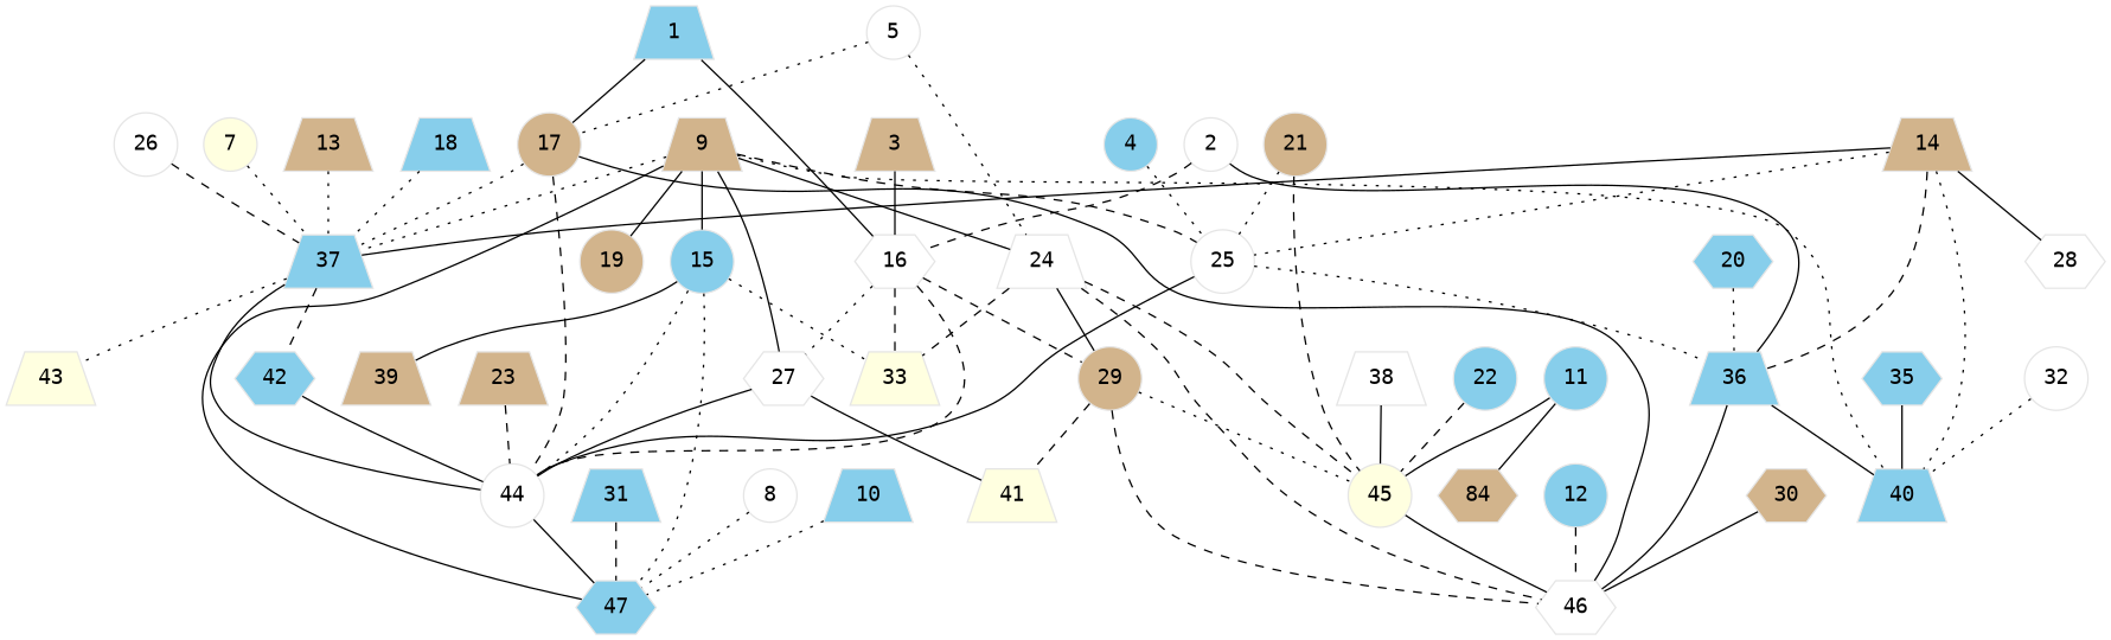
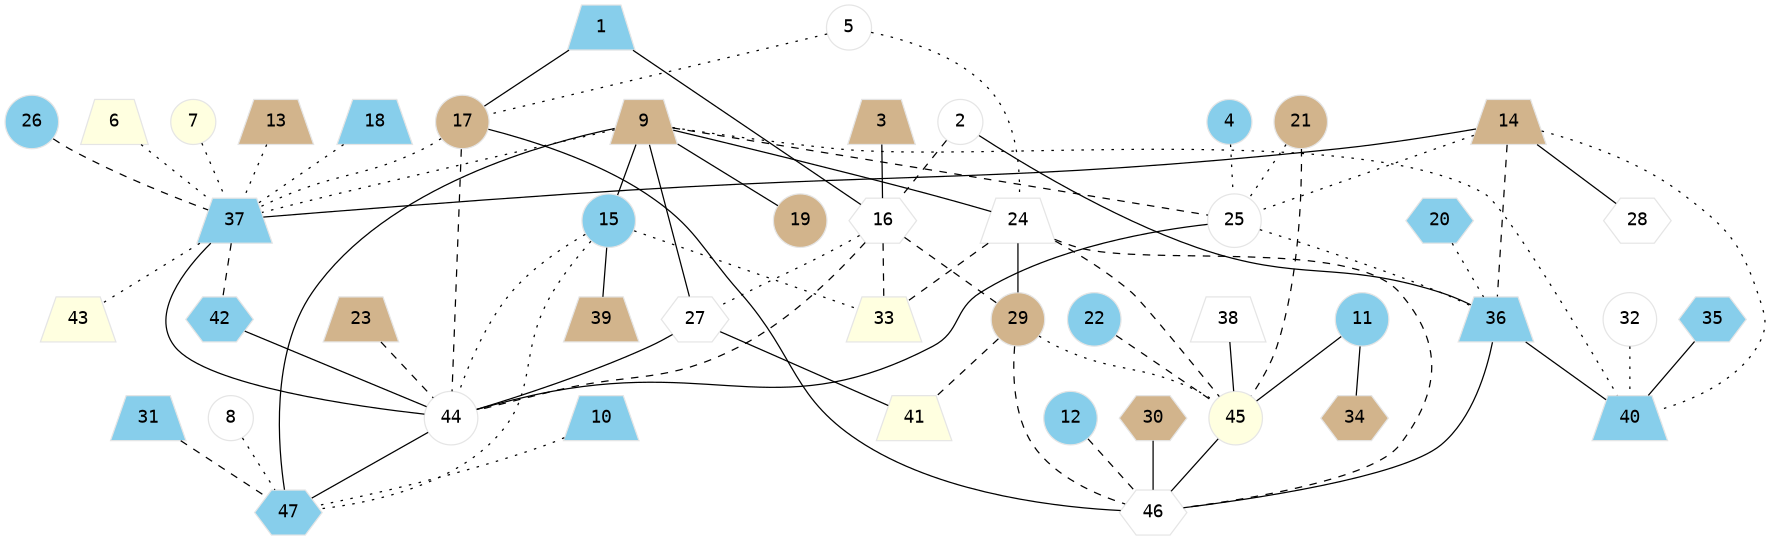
  graph {
    fontname="DejaVu Sans Mono"
    node [color=gray90 fillcolor=skyblue fontname="DejaVu Sans Mono" shape=trapezium style=filled]
    edge [fontname="DejaVu Sans Mono" style=solid weight=1.0]
    16 [fillcolor=white shape=hexagon]
    1
    17 [fillcolor=tan shape=circle]
    27 [fillcolor=white shape=hexagon]
    33 [fillcolor=lightyellow]
    44 [fillcolor=white shape=circle]
    29 [fillcolor=tan shape=circle]
    37
    46 [fillcolor=white shape=hexagon]
    2 [fillcolor=white shape=circle]
    36
    40
    3 [fillcolor=tan]
    4 [shape=circle]
    25 [fillcolor=white shape=circle]
    5 [fillcolor=white shape=circle]
    24 [fillcolor=white]
    45 [fillcolor=lightyellow shape=circle]
+   6 [fillcolor=lightyellow]
    42 [shape=hexagon]
    43 [fillcolor=lightyellow]
    7 [fillcolor=lightyellow shape=circle]
    8 [fillcolor=white shape=circle]
    47 [shape=hexagon]
    9 [fillcolor=tan]
    15 [shape=circle]
    19 [fillcolor=tan shape=circle]
    39 [fillcolor=tan]
    41 [fillcolor=lightyellow]
    10
    11 [shape=circle]
-   34 [fillcolor=tan shape=hexagon label=84]
+   34 [fillcolor=tan shape=hexagon]
    12 [shape=circle]
    13 [fillcolor=tan]
    14 [fillcolor=tan]
    28 [fillcolor=white shape=hexagon]
    18
    20 [shape=hexagon]
    21 [fillcolor=tan shape=circle]
    22 [shape=circle]
    23 [fillcolor=tan]
-   26 [fillcolor=white shape=circle]
+   26 [shape=circle]
    30 [fillcolor=tan shape=hexagon]
    31
    32 [fillcolor=white shape=circle]
    35 [shape=hexagon]
    38 [fillcolor=white]
    16 -- 27 [style=dotted weight=2.0]
    16 -- 33 [style=dashed]
    16 -- 44 [style=dashed]
    16 -- 29 [style=dashed]
    1 -- 16
    1 -- 17
    17 -- 44 [style=dashed]
    17 -- 37 [style=dotted weight=3.0]
    17 -- 46
    27 -- 44 [weight=2.0]
    27 -- 41
    44 -- 47
    29 -- 46 [style=dashed]
    29 -- 45 [style=dotted]
    29 -- 41 [style=dashed]
    37 -- 44
    37 -- 42 [style=dashed]
    37 -- 43 [style=dotted]
    2 -- 16 [style=dashed]
    2 -- 36
    36 -- 46
    36 -- 40
    3 -- 16
    4 -- 25 [style=dotted]
    25 -- 44
    25 -- 36 [style=dotted]
    5 -- 17 [style=dotted]
    5 -- 24 [style=dotted]
    24 -- 33 [style=dashed]
    24 -- 29
    24 -- 46 [style=dashed]
    24 -- 45 [style=dashed]
    45 -- 46
+   6 -- 37 [style=dotted]
    42 -- 44
    7 -- 37 [style=dotted]
    8 -- 47 [style=dotted]
    9 -- 27
    9 -- 37 [style=dotted]
    9 -- 40 [style=dotted]
    9 -- 25 [style=dashed]
    9 -- 24
    9 -- 47 [weight=2.0]
    9 -- 15 [weight=2.0]
    9 -- 19
    15 -- 33 [style=dotted]
    15 -- 44 [style=dotted]
    15 -- 47 [style=dotted]
    15 -- 39
    10 -- 47 [style=dotted]
    11 -- 45
    11 -- 34
    12 -- 46 [style=dashed]
    13 -- 37 [style=dotted]
    14 -- 37
    14 -- 36 [style=dashed]
    14 -- 40 [style=dotted]
    14 -- 25 [style=dotted]
    14 -- 28
    18 -- 37 [style=dotted]
    20 -- 36 [style=dotted]
    21 -- 25 [style=dotted]
    21 -- 45 [style=dashed]
    22 -- 45 [style=dashed]
    23 -- 44 [style=dashed]
    26 -- 37 [style=dashed]
    30 -- 46
    31 -- 47 [style=dashed]
    32 -- 40 [style=dotted]
    35 -- 40
    38 -- 45
  }
